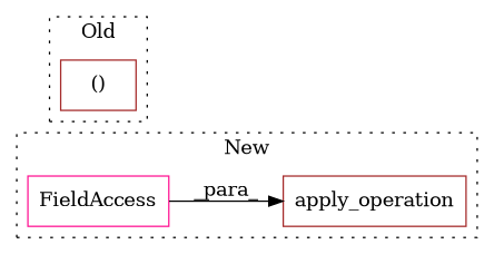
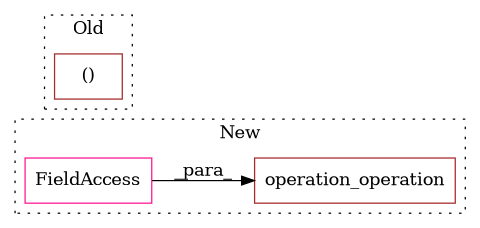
  digraph {
    rankdir=LR
    node [shape=box color=brown]
-   n1 [a=32 l="16,1" label=apply_operation s="15368,15478"]
+   n1 [a=32 l="16,1" label=operation_operation s="15368,15478"]
    n2 [a=22 l=36 label=FieldAccess s=15384 color=deeppink]
    n3 [a=106 l=37 label="()" s=14208]
    subgraph cluster_1 {
      label=New
      style=dotted
      n1
      n2
    }
    subgraph cluster_2 {
      label=Old
      style=dotted
      n3
    }
    n2 -> n1 [label=_para_]
  }
